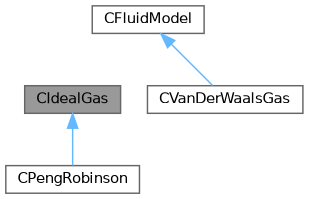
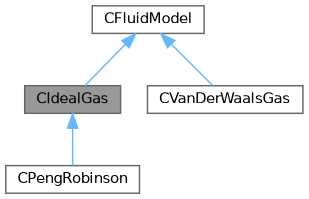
  digraph {
    node [color=gray40 fillcolor=white fontname=Helvetica fontsize=10 shape=box style=filled]
    edge [color=steelblue1 dir=back fontname=Helvetica fontsize=10 labelfontname=Helvetica labelfontsize=10 style=solid]
    n1 [fillcolor=grey60 fontcolor=black height=0.2 label=CIdealGas width=0.4]
    n2 [height=0.2 label=CPengRobinson width=0.4]
    n3 [height=0.2 label=CVanDerWaalsGas width=0.4]
    n4 [height=0.2 label=CFluidModel width=0.4]
    n1 -> n2
+   n4 -> n1
    n4 -> n3
  }
